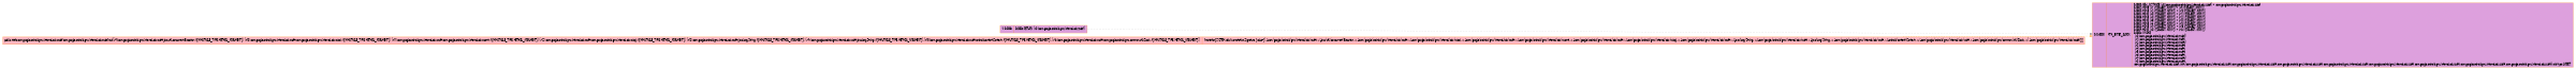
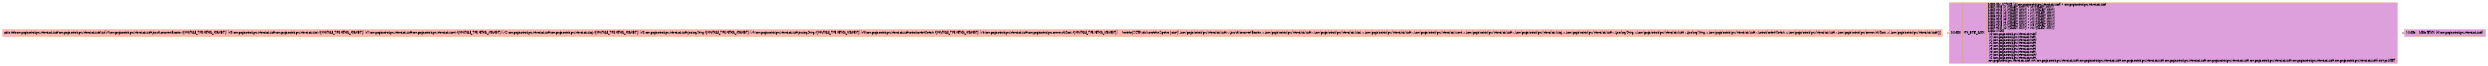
  digraph {
    rankdir=LR
    fontname="Patrick Hand"
    node [shape=record style=filled fillcolor=plum color=darkorange fontname="Patrick Hand"]
    edge [fontname="Patrick Hand"]
    n1 [label="{0\:\ 0x0000|MTH_ENTER_BLOCK\l|0x0000: NEW_INSTANCE  (r0 I:com.google.android.gms.internal.ads.zzdaf) =  com.google.android.gms.internal.ads.zzdaf \l0x0002: MOVE  (r1 I:?[OBJECT, ARRAY]) = (r9 I:?[OBJECT, ARRAY]) \l0x0003: MOVE  (r2 I:?[OBJECT, ARRAY]) = (r10 I:?[OBJECT, ARRAY]) \l0x0004: MOVE  (r3 I:?[OBJECT, ARRAY]) = (r11 I:?[OBJECT, ARRAY]) \l0x0005: MOVE  (r4 I:?[OBJECT, ARRAY]) = (r12 I:?[OBJECT, ARRAY]) \l0x0006: MOVE  (r5 I:?[OBJECT, ARRAY]) = (r13 I:?[OBJECT, ARRAY]) \l0x0007: MOVE  (r6 I:?[OBJECT, ARRAY]) = (r14 I:?[OBJECT, ARRAY]) \l0x0008: MOVE  (r7 I:?[OBJECT, ARRAY]) = (r15 I:?[OBJECT, ARRAY]) \l0x0009: MOVE  (r8 I:?[OBJECT, ARRAY]) = (r16 I:?[OBJECT, ARRAY]) \l0x000b: INVOKE  \l  (r0 I:com.google.android.gms.internal.ads.zzdaf)\l  (r1 I:com.google.android.gms.internal.ads.zzdtt)\l  (r2 I:com.google.android.gms.internal.ads.zzdtt)\l  (r3 I:com.google.android.gms.internal.ads.zzdtt)\l  (r4 I:com.google.android.gms.internal.ads.zzdtt)\l  (r5 I:com.google.android.gms.internal.ads.zzdtt)\l  (r6 I:com.google.android.gms.internal.ads.zzdtt)\l  (r7 I:com.google.android.gms.internal.ads.zzdtt)\l  (r8 I:com.google.android.gms.internal.ads.zzdtt)\l com.google.android.gms.internal.ads.zzdaf.\<init\>(com.google.android.gms.internal.ads.zzdtt, com.google.android.gms.internal.ads.zzdtt, com.google.android.gms.internal.ads.zzdtt, com.google.android.gms.internal.ads.zzdtt, com.google.android.gms.internal.ads.zzdtt, com.google.android.gms.internal.ads.zzdtt, com.google.android.gms.internal.ads.zzdtt, com.google.android.gms.internal.ads.zzdtt):void type: DIRECT \l}"]
    n2 [label="{1\:\ 0x000e|0x000e: RETURN  (r0 I:com.google.android.gms.internal.ads.zzdaf) \l}"]
    n3 [label="{public static com.google.android.gms.internal.ads.zzdaf com.google.android.gms.internal.ads.zzdaf.zzc((r9 I:com.google.android.gms.internal.ads.zzdtt\<java.util.concurrent.Executor\> A[IMMUTABLE_TYPE, METHOD_ARGUMENT]), (r10 I:com.google.android.gms.internal.ads.zzdtt\<com.google.android.gms.internal.ads.zzbai\> A[IMMUTABLE_TYPE, METHOD_ARGUMENT]), (r11 I:com.google.android.gms.internal.ads.zzdtt\<com.google.android.gms.internal.ads.zzcmt\> A[IMMUTABLE_TYPE, METHOD_ARGUMENT]), (r12 I:com.google.android.gms.internal.ads.zzdtt\<com.google.android.gms.internal.ads.zzbaj\> A[IMMUTABLE_TYPE, METHOD_ARGUMENT]), (r13 I:com.google.android.gms.internal.ads.zzdtt\<java.lang.String\> A[IMMUTABLE_TYPE, METHOD_ARGUMENT]), (r14 I:com.google.android.gms.internal.ads.zzdtt\<java.lang.String\> A[IMMUTABLE_TYPE, METHOD_ARGUMENT]), (r15 I:com.google.android.gms.internal.ads.zzdtt\<android.content.Context\> A[IMMUTABLE_TYPE, METHOD_ARGUMENT]), (r16 I:com.google.android.gms.internal.ads.zzdtt\<com.google.android.gms.common.util.Clock\> A[IMMUTABLE_TYPE, METHOD_ARGUMENT]))  | Annotation[SYSTEM, dalvik.annotation.Signature, \{value=[(, Lcom\/google\/android\/gms\/internal\/ads\/zzdtt, \<, Ljava\/util\/concurrent\/Executor;, \>;, Lcom\/google\/android\/gms\/internal\/ads\/zzdtt, \<, Lcom\/google\/android\/gms\/internal\/ads\/zzbai;, \>;, Lcom\/google\/android\/gms\/internal\/ads\/zzdtt, \<, Lcom\/google\/android\/gms\/internal\/ads\/zzcmt;, \>;, Lcom\/google\/android\/gms\/internal\/ads\/zzdtt, \<, Lcom\/google\/android\/gms\/internal\/ads\/zzbaj;, \>;, Lcom\/google\/android\/gms\/internal\/ads\/zzdtt, \<, Ljava\/lang\/String;, \>;, Lcom\/google\/android\/gms\/internal\/ads\/zzdtt, \<, Ljava\/lang\/String;, \>;, Lcom\/google\/android\/gms\/internal\/ads\/zzdtt, \<, Landroid\/content\/Context;, \>;, Lcom\/google\/android\/gms\/internal\/ads\/zzdtt, \<, Lcom\/google\/android\/gms\/common\/util\/Clock;, \>;), Lcom\/google\/android\/gms\/internal\/ads\/zzdaf;]\}]\l}" fillcolor=lightpink]
-   n2 -> n1 [color=gray40 style=dotted]
+   n1 -> n2 [color=gray40 style=dotted]
    n3 -> n1 [color=darkorange style=dashed]
  }
